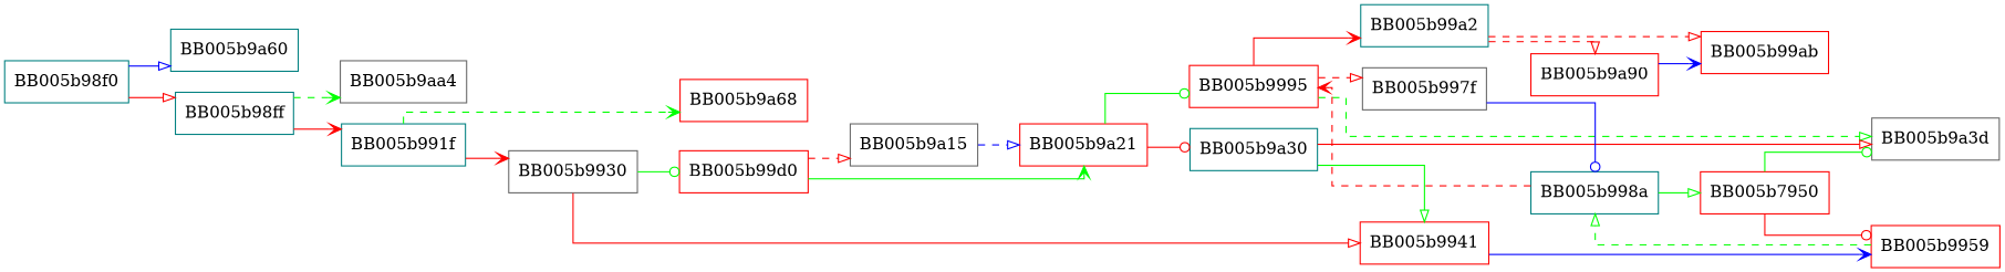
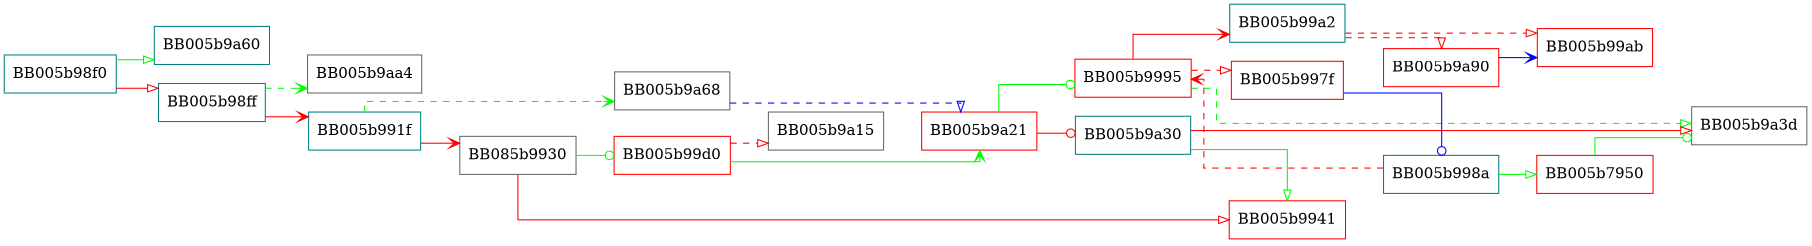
  digraph {
    rankdir=LR
    splines=ortho
    node [color=red shape=box]
    edge [arrowhead=onormal color=red style=solid]
    BB005b98f0 [color=teal]
    BB005b9a60 [color=teal]
    BB005b98ff [color=teal]
    BB005b9aa4 [color=gray40]
    BB005b991f [color=teal]
-   BB005b9a68
-   BB005b9930 [color=gray40]
+   BB005b9a68 [color=gray40]
+   BB005b9930 [color=gray40 label=BB085b9930]
    BB005b99d0
    BB005b9941
    BB005b9a21
    n11 [color=gray40 label=BB005b9a15]
-   BB005b9959
    BB005b9995
    BB005b9a30 [color=teal]
    BB005b998a [color=teal]
    n16 [label=BB005b7950]
-   BB005b997f [color=gray40]
+   BB005b997f
    BB005b9a3d [color=gray40]
    BB005b99a2 [color=teal]
    BB005b9a90
    BB005b99ab
-   BB005b98f0 -> BB005b9a60 [color=blue]
+   BB005b98f0 -> BB005b9a60 [color=green]
    BB005b98f0 -> BB005b98ff
    BB005b98ff -> BB005b9aa4 [arrowhead=vee color=green style=dashed]
    BB005b98ff -> BB005b991f [arrowhead=vee]
    BB005b991f -> BB005b9a68 [arrowhead=vee color=green style=dashed]
    BB005b991f -> BB005b9930 [arrowhead=vee]
    BB005b9930 -> BB005b99d0 [arrowhead=odot color=green]
    BB005b9930 -> BB005b9941
    BB005b99d0 -> BB005b9a21 [arrowhead=vee color=green]
    BB005b99d0 -> n11 [style=dashed]
-   BB005b9941 -> BB005b9959 [arrowhead=vee color=blue]
    BB005b9a21 -> BB005b9995 [arrowhead=odot color=green]
    BB005b9a21 -> BB005b9a30 [arrowhead=odot]
-   n11 -> BB005b9a21 [color=blue style=dashed]
-   BB005b9959 -> BB005b998a [color=green style=dashed]
+   BB005b9a68 -> BB005b9a21 [color=blue style=dashed]
    BB005b9995 -> BB005b997f [style=dashed]
    BB005b9995 -> BB005b9a3d [color=green style=dashed]
    BB005b9995 -> BB005b99a2 [arrowhead=vee]
    BB005b9a30 -> BB005b9941 [color=green]
    BB005b9a30 -> BB005b9a3d
    BB005b998a -> BB005b9995 [arrowhead=vee style=dashed]
    BB005b998a -> n16 [color=green]
-   n16 -> BB005b9959 [arrowhead=odot]
    n16 -> BB005b9a3d [arrowhead=odot color=green]
    BB005b997f -> BB005b998a [arrowhead=odot color=blue]
    BB005b99a2 -> BB005b9a90 [style=dashed]
    BB005b99a2 -> BB005b99ab [style=dashed]
    BB005b9a90 -> BB005b99ab [arrowhead=vee color=blue]
  }
